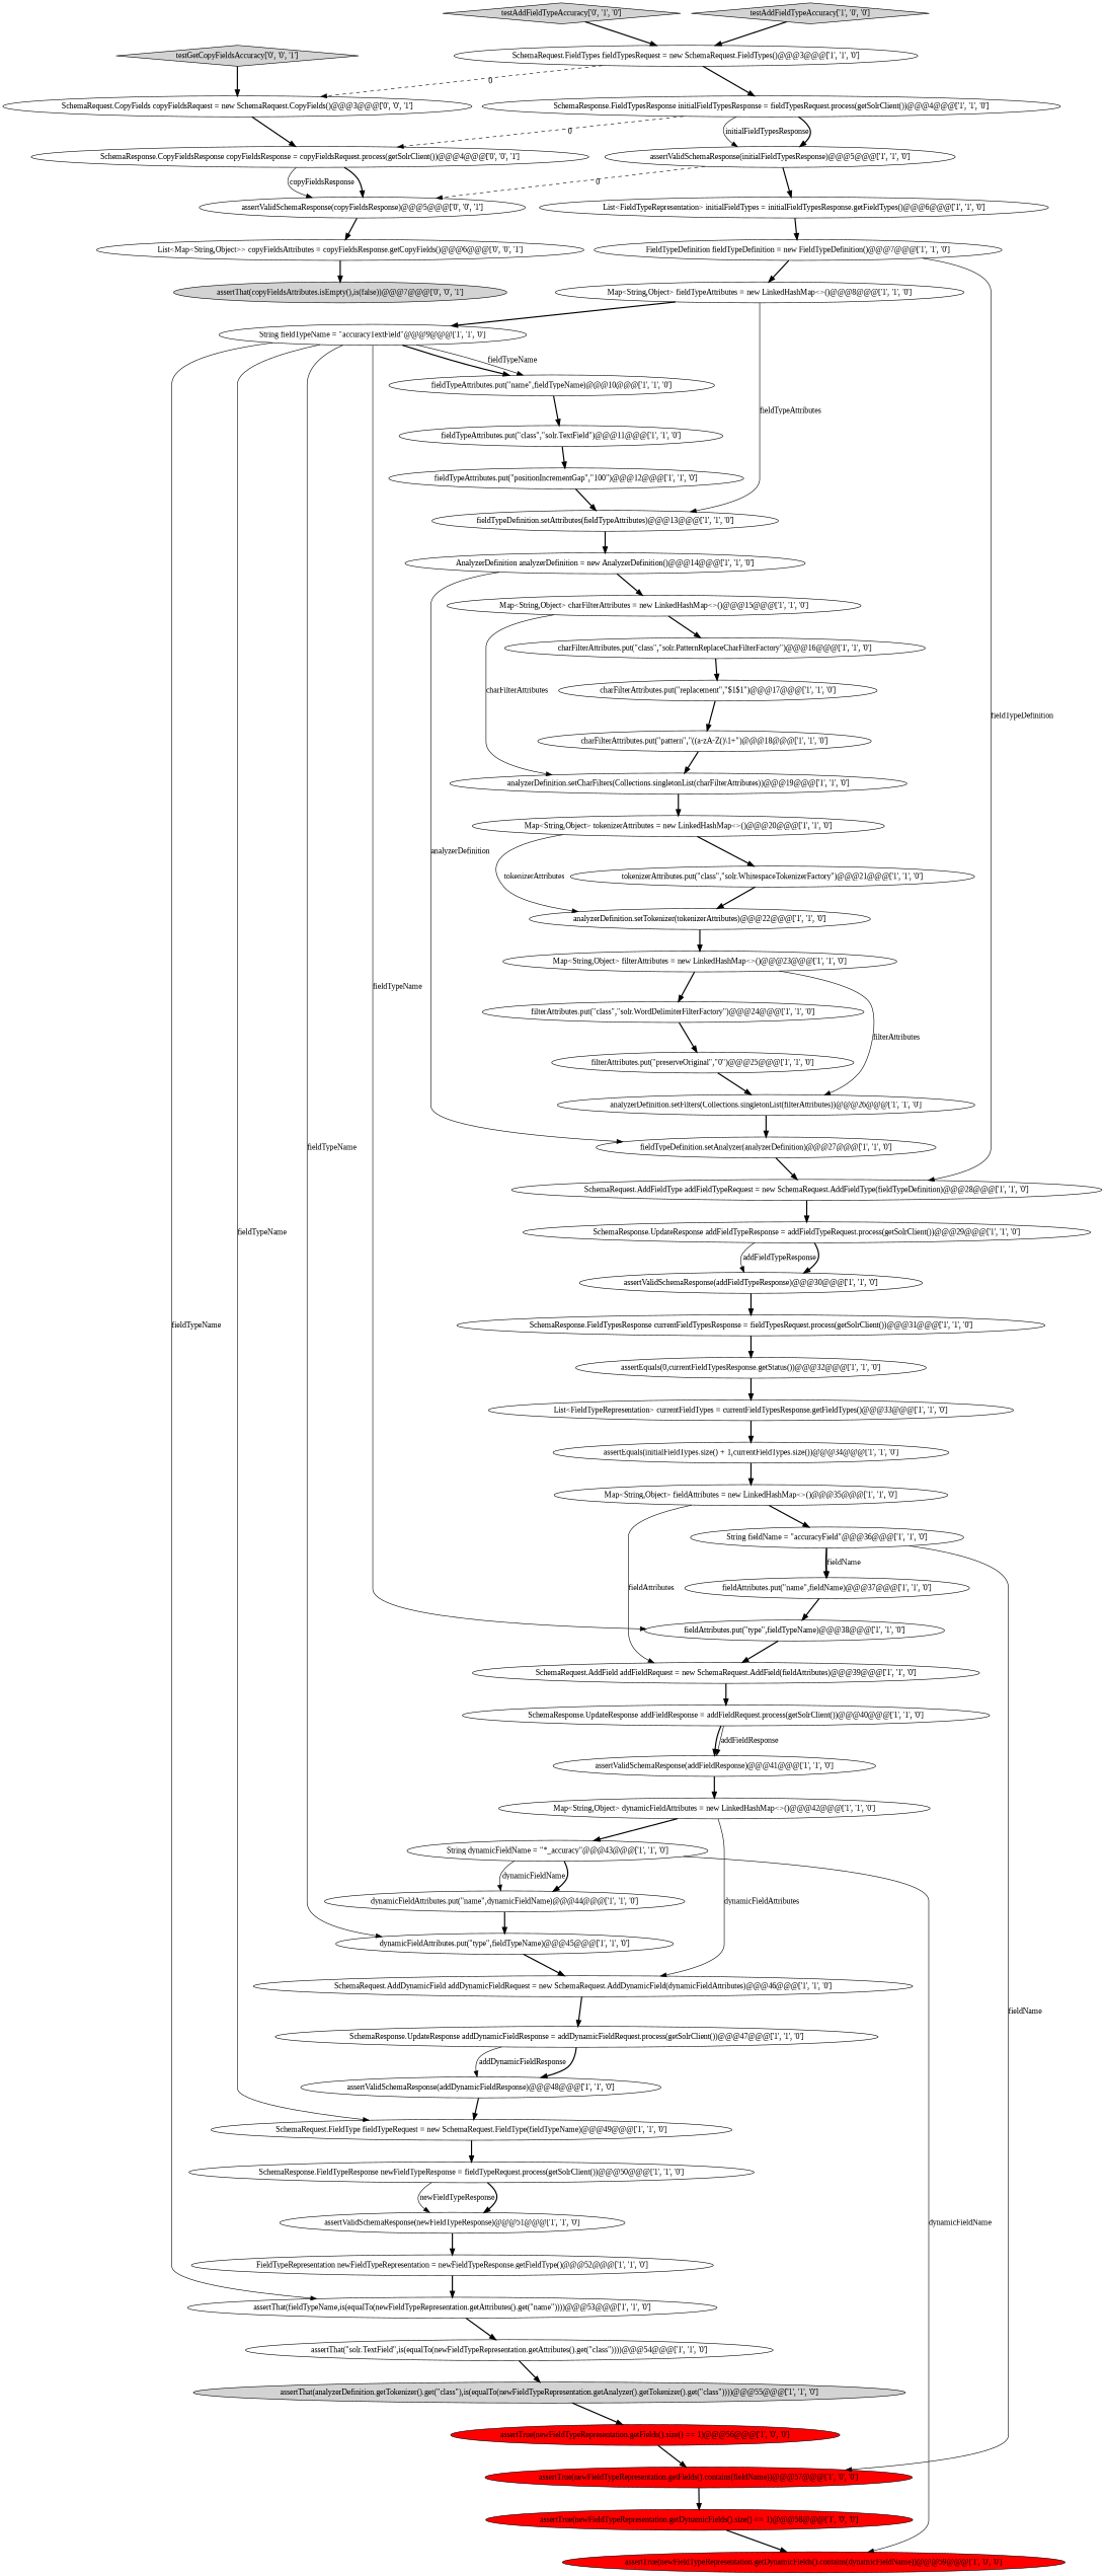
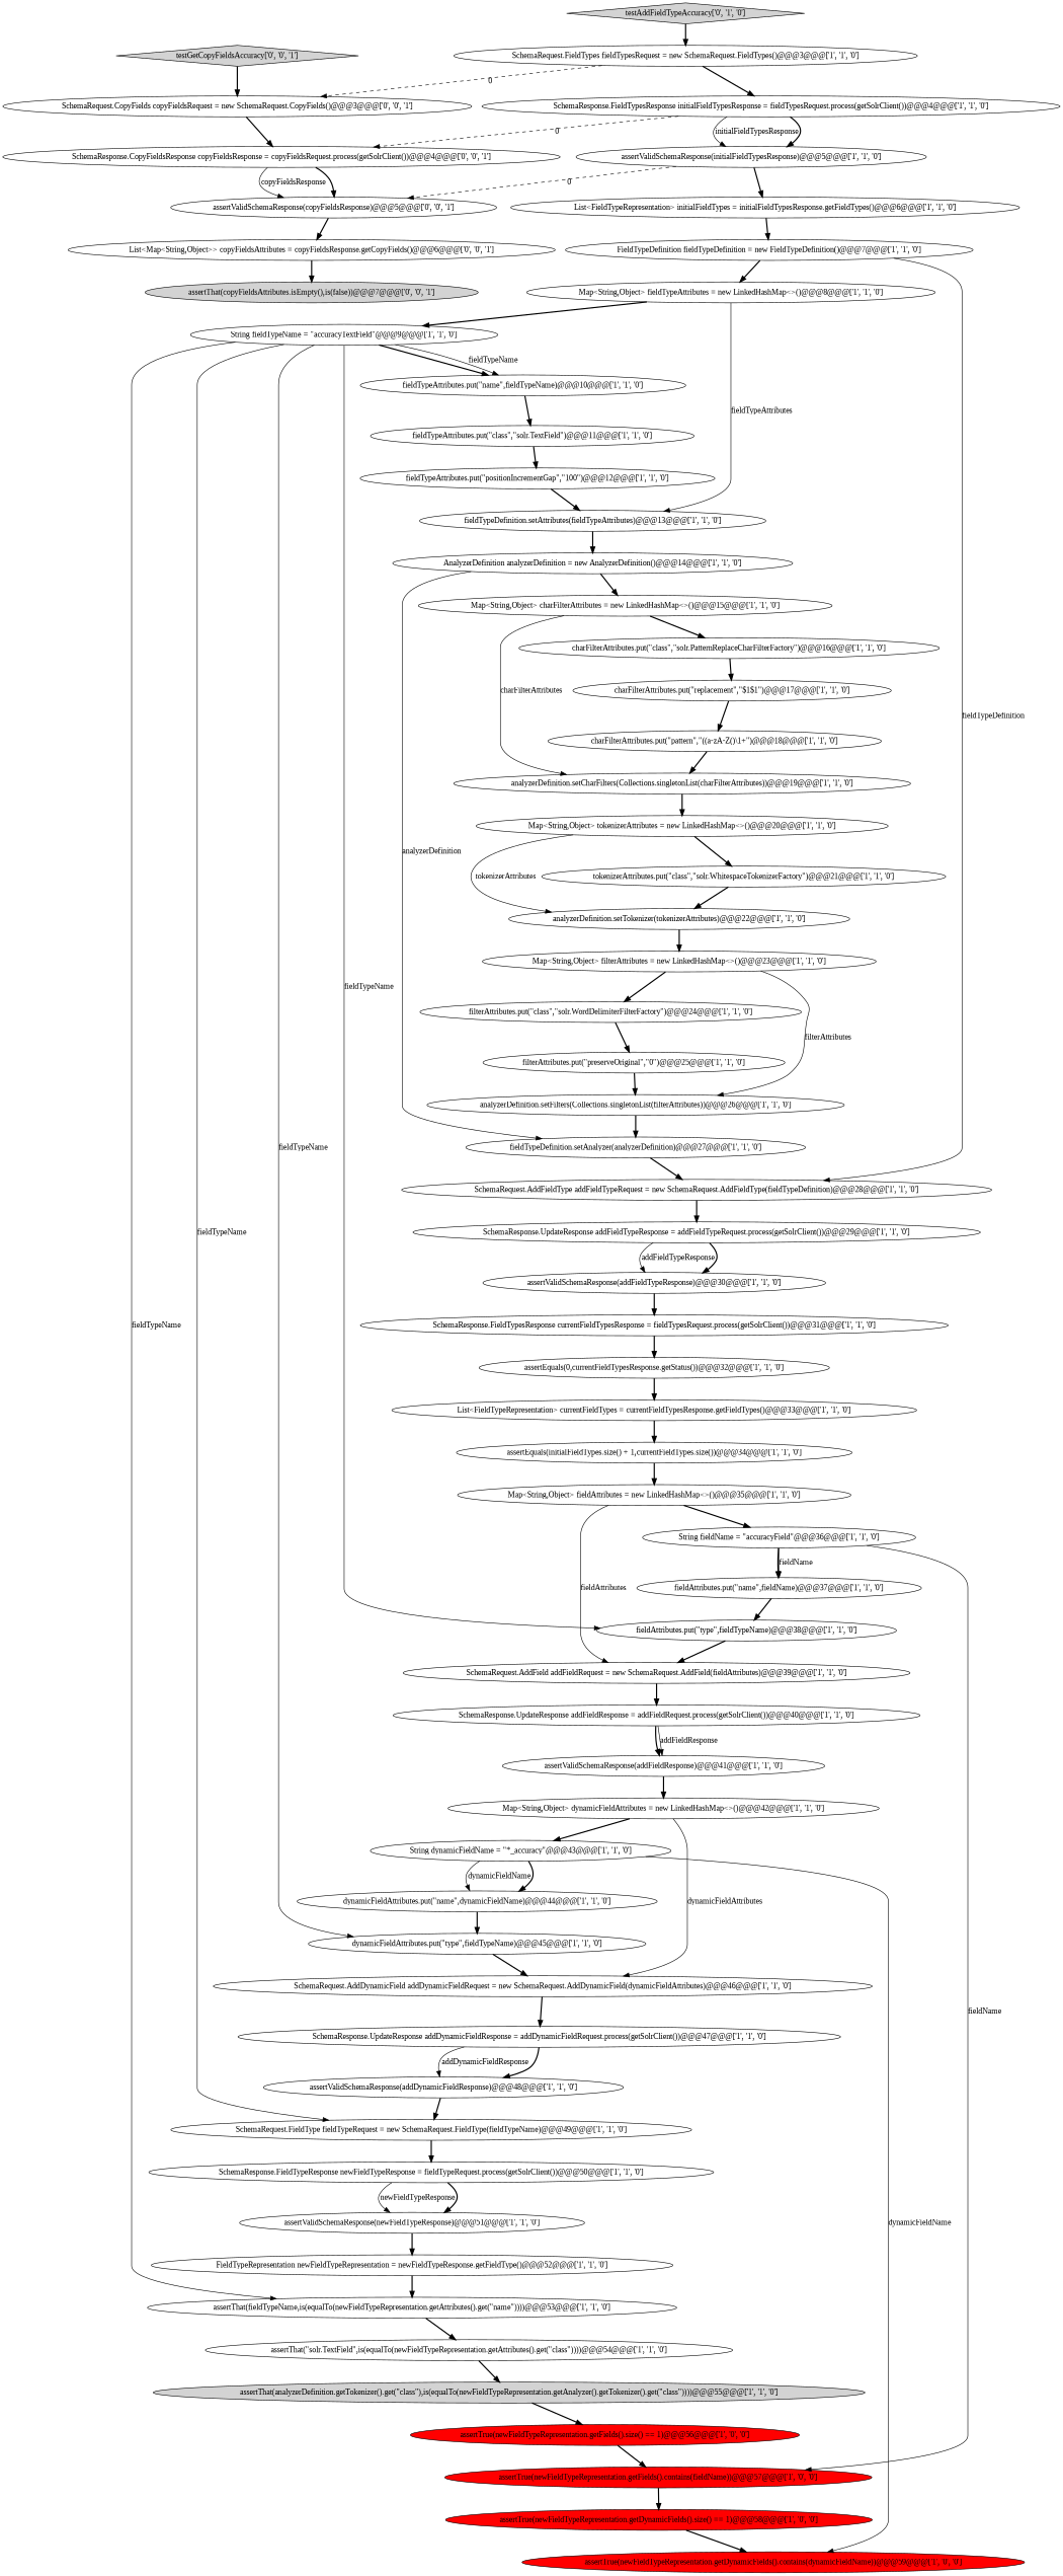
  digraph {
    fontname="Liberation Serif"
    node [fillcolor=white shape=ellipse style=filled fontname="Liberation Serif"]
    edge [style=bold fontname="Liberation Serif"]
    n1 [fillcolor=red label="assertTrue(newFieldTypeRepresentation.getFields().contains(fieldName))@@@57@@@['1', '0', '0']"]
    n2 [fillcolor=red label="assertTrue(newFieldTypeRepresentation.getDynamicFields().size() == 1)@@@58@@@['1', '0', '0']"]
    n3 [fillcolor=red label="assertTrue(newFieldTypeRepresentation.getDynamicFields().contains(dynamicFieldName))@@@59@@@['1', '0', '0']"]
    n4 [label="SchemaRequest.AddDynamicField addDynamicFieldRequest = new SchemaRequest.AddDynamicField(dynamicFieldAttributes)@@@46@@@['1', '1', '0']"]
    n5 [label="SchemaResponse.UpdateResponse addDynamicFieldResponse = addDynamicFieldRequest.process(getSolrClient())@@@47@@@['1', '1', '0']"]
    n6 [label="assertValidSchemaResponse(newFieldTypeResponse)@@@51@@@['1', '1', '0']"]
    n7 [label="FieldTypeRepresentation newFieldTypeRepresentation = newFieldTypeResponse.getFieldType()@@@52@@@['1', '1', '0']"]
    n8 [label="assertValidSchemaResponse(initialFieldTypesResponse)@@@5@@@['1', '1', '0']"]
    n9 [label="assertValidSchemaResponse(copyFieldsResponse)@@@5@@@['0', '0', '1']"]
    n10 [label="List<FieldTypeRepresentation> initialFieldTypes = initialFieldTypesResponse.getFieldTypes()@@@6@@@['1', '1', '0']"]
    n11 [label="analyzerDefinition.setFilters(Collections.singletonList(filterAttributes))@@@26@@@['1', '1', '0']"]
    n12 [label="fieldTypeDefinition.setAnalyzer(analyzerDefinition)@@@27@@@['1', '1', '0']"]
    n13 [label="filterAttributes.put(\"class\",\"solr.WordDelimiterFilterFactory\")@@@24@@@['1', '1', '0']"]
    n14 [label="filterAttributes.put(\"preserveOriginal\",\"0\")@@@25@@@['1', '1', '0']"]
    n15 [label="assertEquals(initialFieldTypes.size() + 1,currentFieldTypes.size())@@@34@@@['1', '1', '0']"]
    n16 [label="Map<String,Object> fieldAttributes = new LinkedHashMap<>()@@@35@@@['1', '1', '0']"]
    n17 [label="SchemaResponse.FieldTypesResponse initialFieldTypesResponse = fieldTypesRequest.process(getSolrClient())@@@4@@@['1', '1', '0']"]
    n18 [label="SchemaResponse.CopyFieldsResponse copyFieldsResponse = copyFieldsRequest.process(getSolrClient())@@@4@@@['0', '0', '1']"]
    n19 [label="assertValidSchemaResponse(addDynamicFieldResponse)@@@48@@@['1', '1', '0']"]
    n20 [label="Map<String,Object> charFilterAttributes = new LinkedHashMap<>()@@@15@@@['1', '1', '0']"]
    n21 [label="charFilterAttributes.put(\"class\",\"solr.PatternReplaceCharFilterFactory\")@@@16@@@['1', '1', '0']"]
    n22 [label="analyzerDefinition.setCharFilters(Collections.singletonList(charFilterAttributes))@@@19@@@['1', '1', '0']"]
    n23 [label="String fieldName = \"accuracyField\"@@@36@@@['1', '1', '0']"]
    n24 [label="fieldAttributes.put(\"name\",fieldName)@@@37@@@['1', '1', '0']"]
    n25 [fillcolor=lightgray label="testGetCopyFieldsAccuracy['0', '0', '1']" shape=diamond]
    n26 [label="SchemaRequest.CopyFields copyFieldsRequest = new SchemaRequest.CopyFields()@@@3@@@['0', '0', '1']"]
    n27 [label="fieldTypeDefinition.setAttributes(fieldTypeAttributes)@@@13@@@['1', '1', '0']"]
    n28 [label="AnalyzerDefinition analyzerDefinition = new AnalyzerDefinition()@@@14@@@['1', '1', '0']"]
    n29 [fillcolor=lightgray label="assertThat(analyzerDefinition.getTokenizer().get(\"class\"),is(equalTo(newFieldTypeRepresentation.getAnalyzer().getTokenizer().get(\"class\"))))@@@55@@@['1', '1', '0']"]
    n30 [fillcolor=red label="assertTrue(newFieldTypeRepresentation.getFields().size() == 1)@@@56@@@['1', '0', '0']"]
    n31 [label="charFilterAttributes.put(\"pattern\",\"((a-zA-Z()\\1+\")@@@18@@@['1', '1', '0']"]
    n32 [fillcolor=lightgray label="testAddFieldTypeAccuracy['0', '1', '0']" shape=diamond]
    n33 [label="SchemaRequest.FieldTypes fieldTypesRequest = new SchemaRequest.FieldTypes()@@@3@@@['1', '1', '0']"]
    n34 [label="fieldAttributes.put(\"type\",fieldTypeName)@@@38@@@['1', '1', '0']"]
    n35 [label="charFilterAttributes.put(\"replacement\",\"$1$1\")@@@17@@@['1', '1', '0']"]
    n36 [label="List<Map<String,Object>> copyFieldsAttributes = copyFieldsResponse.getCopyFields()@@@6@@@['0', '0', '1']"]
    n37 [label="Map<String,Object> filterAttributes = new LinkedHashMap<>()@@@23@@@['1', '1', '0']"]
    n38 [label="SchemaRequest.AddField addFieldRequest = new SchemaRequest.AddField(fieldAttributes)@@@39@@@['1', '1', '0']"]
    n39 [label="SchemaResponse.UpdateResponse addFieldResponse = addFieldRequest.process(getSolrClient())@@@40@@@['1', '1', '0']"]
    n40 [label="assertValidSchemaResponse(addFieldResponse)@@@41@@@['1', '1', '0']"]
    n41 [label="assertValidSchemaResponse(addFieldTypeResponse)@@@30@@@['1', '1', '0']"]
    n42 [label="SchemaResponse.FieldTypesResponse currentFieldTypesResponse = fieldTypesRequest.process(getSolrClient())@@@31@@@['1', '1', '0']"]
    n43 [label="String dynamicFieldName = \"*_accuracy\"@@@43@@@['1', '1', '0']"]
    n44 [label="dynamicFieldAttributes.put(\"name\",dynamicFieldName)@@@44@@@['1', '1', '0']"]
    n45 [label="Map<String,Object> dynamicFieldAttributes = new LinkedHashMap<>()@@@42@@@['1', '1', '0']"]
    n46 [label="Map<String,Object> fieldTypeAttributes = new LinkedHashMap<>()@@@8@@@['1', '1', '0']"]
    n47 [label="String fieldTypeName = \"accuracyTextField\"@@@9@@@['1', '1', '0']"]
    n48 [label="tokenizerAttributes.put(\"class\",\"solr.WhitespaceTokenizerFactory\")@@@21@@@['1', '1', '0']"]
    n49 [label="analyzerDefinition.setTokenizer(tokenizerAttributes)@@@22@@@['1', '1', '0']"]
    n50 [label="assertEquals(0,currentFieldTypesResponse.getStatus())@@@32@@@['1', '1', '0']"]
    n51 [fillcolor=lightgray label="assertThat(copyFieldsAttributes.isEmpty(),is(false))@@@7@@@['0', '0', '1']"]
    n52 [label="Map<String,Object> tokenizerAttributes = new LinkedHashMap<>()@@@20@@@['1', '1', '0']"]
    n53 [label="SchemaRequest.AddFieldType addFieldTypeRequest = new SchemaRequest.AddFieldType(fieldTypeDefinition)@@@28@@@['1', '1', '0']"]
    n54 [label="SchemaResponse.UpdateResponse addFieldTypeResponse = addFieldTypeRequest.process(getSolrClient())@@@29@@@['1', '1', '0']"]
    n55 [label="List<FieldTypeRepresentation> currentFieldTypes = currentFieldTypesResponse.getFieldTypes()@@@33@@@['1', '1', '0']"]
    n56 [label="SchemaRequest.FieldType fieldTypeRequest = new SchemaRequest.FieldType(fieldTypeName)@@@49@@@['1', '1', '0']"]
    n57 [label="fieldTypeAttributes.put(\"class\",\"solr.TextField\")@@@11@@@['1', '1', '0']"]
    n58 [label="fieldTypeAttributes.put(\"positionIncrementGap\",\"100\")@@@12@@@['1', '1', '0']"]
    n59 [label="assertThat(fieldTypeName,is(equalTo(newFieldTypeRepresentation.getAttributes().get(\"name\"))))@@@53@@@['1', '1', '0']"]
    n60 [label="dynamicFieldAttributes.put(\"type\",fieldTypeName)@@@45@@@['1', '1', '0']"]
    n61 [label="fieldTypeAttributes.put(\"name\",fieldTypeName)@@@10@@@['1', '1', '0']"]
    n62 [label="SchemaResponse.FieldTypeResponse newFieldTypeResponse = fieldTypeRequest.process(getSolrClient())@@@50@@@['1', '1', '0']"]
    n63 [label="FieldTypeDefinition fieldTypeDefinition = new FieldTypeDefinition()@@@7@@@['1', '1', '0']"]
-   n64 [fillcolor=lightgray label="testAddFieldTypeAccuracy['1', '0', '0']" shape=diamond]
    n65 [label="assertThat(\"solr.TextField\",is(equalTo(newFieldTypeRepresentation.getAttributes().get(\"class\"))))@@@54@@@['1', '1', '0']"]
    n1 -> n2
    n2 -> n3
    n4 -> n5
    n5 -> n19
    n5 -> n19 [label=addDynamicFieldResponse style=solid]
    n6 -> n7
    n7 -> n59
    n8 -> n9 [label=0 style=dashed]
    n8 -> n10
    n9 -> n36
    n10 -> n63
    n11 -> n12
    n12 -> n53
    n13 -> n14
    n14 -> n11
    n15 -> n16
    n16 -> n23
    n16 -> n38 [label=fieldAttributes style=solid]
    n17 -> n8 [label=initialFieldTypesResponse style=solid]
    n17 -> n8
    n17 -> n18 [label=0 style=dashed]
    n18 -> n9
    n18 -> n9 [label=copyFieldsResponse style=solid]
    n19 -> n56
    n20 -> n21
    n20 -> n22 [label=charFilterAttributes style=solid]
    n21 -> n35
    n22 -> n52
    n23 -> n1 [label=fieldName style=solid]
    n23 -> n24 [label=fieldName style=solid]
    n23 -> n24
    n24 -> n34
    n25 -> n26
    n26 -> n18
    n27 -> n28
    n28 -> n12 [label=analyzerDefinition style=solid]
    n28 -> n20
    n29 -> n30
    n30 -> n1
    n31 -> n22
    n32 -> n33
    n33 -> n17
    n33 -> n26 [label=0 style=dashed]
    n34 -> n38
    n35 -> n31
    n36 -> n51
    n37 -> n11 [label=filterAttributes style=solid]
    n37 -> n13
    n38 -> n39
    n39 -> n40
    n39 -> n40 [label=addFieldResponse style=solid]
    n40 -> n45
    n41 -> n42
    n42 -> n50
    n43 -> n3 [label=dynamicFieldName style=solid]
    n43 -> n44 [label=dynamicFieldName style=solid]
    n43 -> n44
    n44 -> n60
    n45 -> n4 [label=dynamicFieldAttributes style=solid]
    n45 -> n43
    n46 -> n27 [label=fieldTypeAttributes style=solid]
    n46 -> n47
    n47 -> n34 [label=fieldTypeName style=solid]
    n47 -> n56 [label=fieldTypeName style=solid]
    n47 -> n59 [label=fieldTypeName style=solid]
    n47 -> n60 [label=fieldTypeName style=solid]
    n47 -> n61
    n47 -> n61 [label=fieldTypeName style=solid]
    n48 -> n49
    n49 -> n37
    n50 -> n55
    n52 -> n48
    n52 -> n49 [label=tokenizerAttributes style=solid]
    n53 -> n54
    n54 -> n41 [label=addFieldTypeResponse style=solid]
    n54 -> n41
    n55 -> n15
    n56 -> n62
    n57 -> n58
    n58 -> n27
    n59 -> n65
    n60 -> n4
    n61 -> n57
    n62 -> n6 [label=newFieldTypeResponse style=solid]
    n62 -> n6
    n63 -> n46
    n63 -> n53 [label=fieldTypeDefinition style=solid]
-   n64 -> n33
    n65 -> n29
  }
